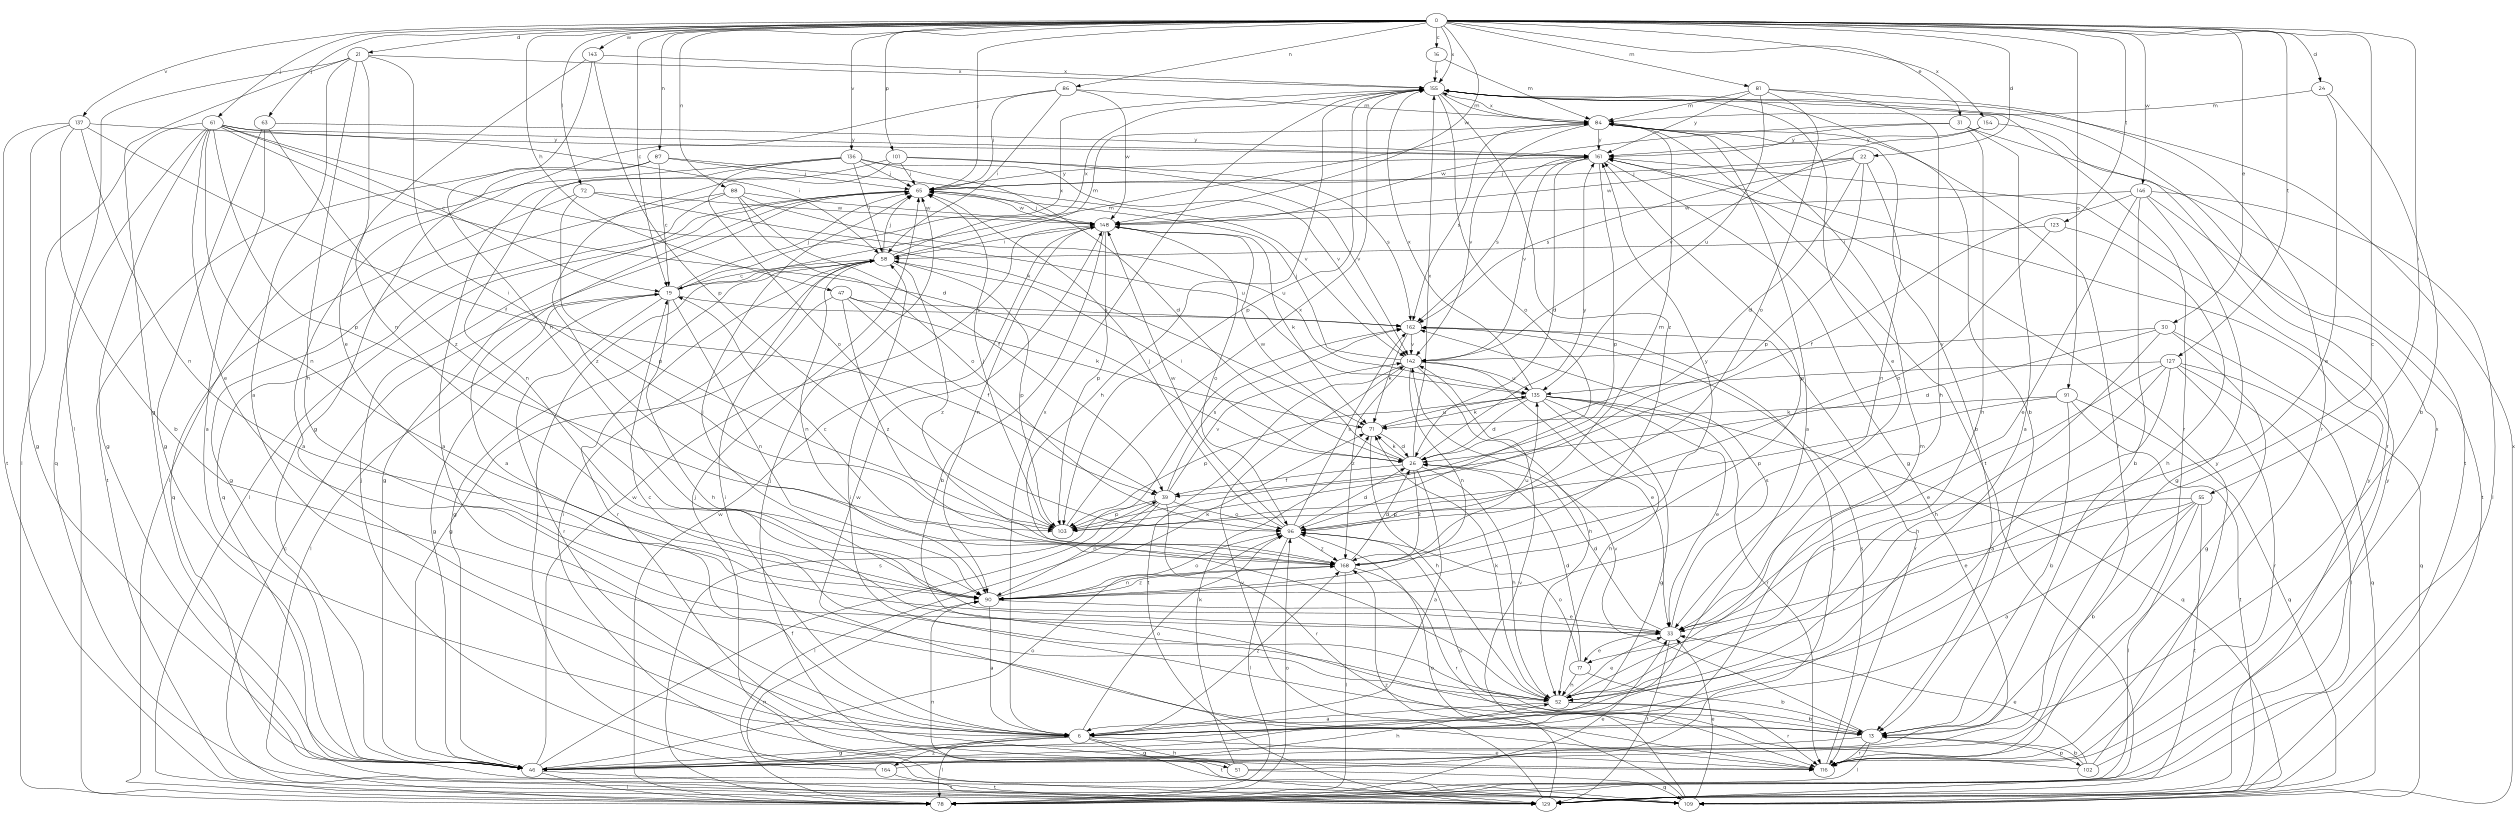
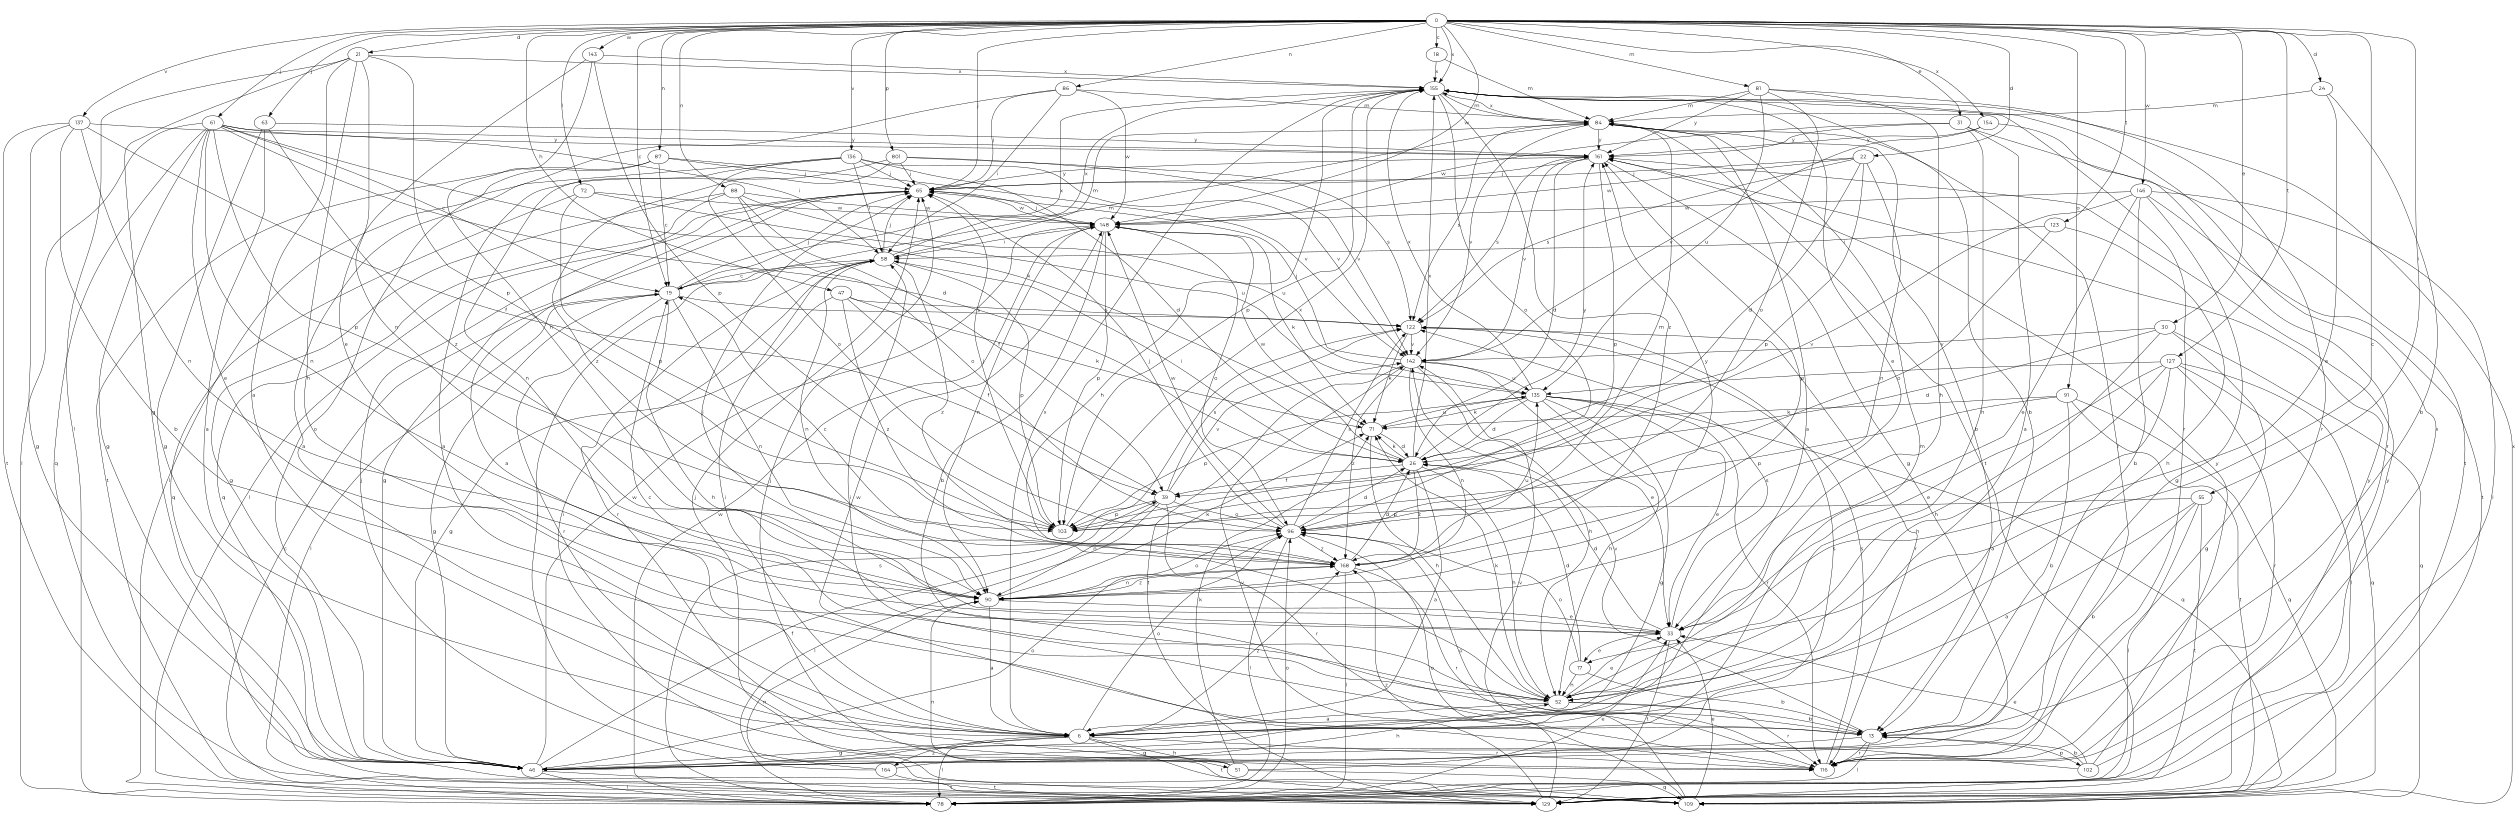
  strict digraph {
    fontname=Montserrat
    node [fontname=Montserrat]
    edge [fontname=Montserrat]
    0
-   16
+   16 [label=18]
    17
    19
    21
    22
    24
    30
    31
    47
    55
    61
    63
    65
    72
    81
    86
    87
    88
    91
-   101
+   101 [label=801]
    123
    127
    136
    137
    143
    146
    148
    154
    155
    84
    96
    13
    26
    52
    46
    78
    116
    90
-   122 [label=162]
+   122
    6
    103
    33
    142
    109
    129
    161
    168
    39
    71
    58
    135
    51
    164
    102
    0 -> 16 [label=c]
    0 -> 17 [label=c]
    0 -> 19 [label=c]
    0 -> 21 [label=d]
    0 -> 22 [label=d]
    0 -> 24 [label=d]
    0 -> 30 [label=e]
    0 -> 31 [label=e]
    0 -> 47 [label=h]
    0 -> 55 [label=i]
    0 -> 61 [label=j]
    0 -> 63 [label=j]
    0 -> 65 [label=j]
    0 -> 72 [label=l]
    0 -> 81 [label=m]
    0 -> 86 [label=n]
    0 -> 87 [label=n]
    0 -> 88 [label=n]
    0 -> 91 [label=o]
    0 -> 101 [label=p]
    0 -> 123 [label=t]
    0 -> 127 [label=t]
    0 -> 136 [label=v]
    0 -> 137 [label=v]
    0 -> 143 [label=w]
    0 -> 146 [label=w]
    0 -> 148 [label=w]
    0 -> 154 [label=x]
    0 -> 155 [label=x]
    16 -> 155 [label=x]
    16 -> 84 [label=m]
    17 -> 96 [label=o]
    17 -> 13 [label=b]
    17 -> 26 [label=d]
    17 -> 52 [label=h]
    19 -> 65 [label=j]
    19 -> 155 [label=x]
    19 -> 84 [label=m]
    19 -> 52 [label=h]
    19 -> 46 [label=g]
    19 -> 78 [label=l]
    19 -> 116 [label=r]
    19 -> 90 [label=n]
    19 -> 122 [label=s]
    21 -> 155 [label=x]
    21 -> 52 [label=h]
    21 -> 46 [label=g]
    21 -> 78 [label=l]
    21 -> 90 [label=n]
    21 -> 6 [label=a]
-   21 -> 103 [label=i]
+   21 -> 103 [label=p]
    22 -> 65 [label=j]
    22 -> 148 [label=w]
    22 -> 26 [label=d]
    22 -> 90 [label=n]
    22 -> 122 [label=s]
    22 -> 103 [label=p]
    24 -> 84 [label=m]
    24 -> 13 [label=b]
    24 -> 33 [label=e]
    30 -> 26 [label=d]
    30 -> 52 [label=h]
    30 -> 46 [label=g]
    30 -> 142 [label=v]
    30 -> 109 [label=q]
    31 -> 148 [label=w]
    31 -> 52 [label=h]
    31 -> 6 [label=a]
    31 -> 129 [label=t]
    31 -> 161 [label=y]
    47 -> 46 [label=g]
    47 -> 122 [label=s]
    47 -> 168 [label=z]
    47 -> 39 [label=f]
    47 -> 71 [label=k]
    55 -> 13 [label=b]
    55 -> 78 [label=l]
    55 -> 6 [label=a]
    55 -> 103 [label=p]
-   55 -> 33 [label=e]
    55 -> 129 [label=t]
    61 -> 19 [label=c]
    61 -> 26 [label=d]
    61 -> 46 [label=g]
    61 -> 78 [label=l]
    61 -> 90 [label=n]
    61 -> 103 [label=p]
    61 -> 33 [label=e]
    61 -> 109 [label=q]
    61 -> 161 [label=y]
    61 -> 71 [label=k]
    61 -> 58 [label=i]
    63 -> 46 [label=g]
    63 -> 6 [label=a]
    63 -> 161 [label=y]
    63 -> 168 [label=z]
    65 -> 148 [label=w]
    65 -> 46 [label=g]
    65 -> 78 [label=l]
    65 -> 6 [label=a]
    65 -> 161 [label=y]
    72 -> 148 [label=w]
    72 -> 103 [label=p]
    72 -> 109 [label=q]
    72 -> 135 [label=u]
    81 -> 84 [label=m]
    81 -> 96 [label=o]
    81 -> 52 [label=h]
    81 -> 116 [label=r]
    81 -> 161 [label=y]
    81 -> 135 [label=u]
    86 -> 65 [label=j]
    86 -> 148 [label=w]
    86 -> 84 [label=m]
-   86 -> 46 [label=g]
+   86 -> 46 [label=o]
    86 -> 58 [label=i]
    87 -> 19 [label=c]
    87 -> 65 [label=j]
    87 -> 78 [label=l]
    87 -> 142 [label=v]
    87 -> 129 [label=t]
    88 -> 148 [label=w]
    88 -> 96 [label=o]
    88 -> 46 [label=g]
    88 -> 109 [label=q]
    88 -> 39 [label=f]
    88 -> 135 [label=u]
    91 -> 13 [label=b]
    91 -> 103 [label=p]
    91 -> 109 [label=q]
    91 -> 129 [label=t]
    91 -> 71 [label=k]
    101 -> 65 [label=j]
    101 -> 122 [label=s]
    101 -> 6 [label=a]
    101 -> 142 [label=v]
    101 -> 168 [label=z]
    123 -> 96 [label=o]
    123 -> 52 [label=h]
    123 -> 58 [label=i]
    127 -> 52 [label=h]
    127 -> 78 [label=l]
    127 -> 116 [label=r]
    127 -> 6 [label=a]
    127 -> 33 [label=e]
    127 -> 109 [label=q]
    127 -> 135 [label=u]
    136 -> 65 [label=j]
    136 -> 96 [label=o]
    136 -> 26 [label=d]
    136 -> 90 [label=n]
    136 -> 6 [label=a]
    136 -> 142 [label=v]
    136 -> 58 [label=i]
    137 -> 13 [label=b]
    137 -> 46 [label=g]
    137 -> 90 [label=n]
    137 -> 129 [label=t]
    137 -> 161 [label=y]
    137 -> 39 [label=f]
    143 -> 155 [label=x]
    143 -> 90 [label=n]
    143 -> 103 [label=p]
    143 -> 33 [label=e]
    146 -> 148 [label=w]
    146 -> 13 [label=b]
    146 -> 46 [label=g]
    146 -> 78 [label=l]
    146 -> 33 [label=e]
    146 -> 129 [label=t]
-   146 -> 39 [label=f]
+   146 -> 39 [label=v]
    148 -> 65 [label=j]
    148 -> 96 [label=o]
    148 -> 13 [label=b]
    148 -> 90 [label=n]
    148 -> 103 [label=p]
    148 -> 71 [label=k]
    148 -> 58 [label=i]
    154 -> 116 [label=r]
    154 -> 142 [label=v]
    154 -> 161 [label=y]
    155 -> 84 [label=m]
    155 -> 96 [label=o]
    155 -> 13 [label=b]
    155 -> 52 [label=h]
    155 -> 116 [label=r]
    155 -> 103 [label=p]
    155 -> 33 [label=e]
    155 -> 168 [label=z]
    84 -> 155 [label=x]
    84 -> 13 [label=b]
    84 -> 116 [label=r]
    84 -> 122 [label=s]
    84 -> 6 [label=a]
    84 -> 142 [label=v]
    84 -> 129 [label=t]
    84 -> 161 [label=y]
    96 -> 65 [label=j]
    96 -> 148 [label=w]
    96 -> 84 [label=m]
    96 -> 26 [label=d]
    96 -> 78 [label=l]
    96 -> 122 [label=s]
    96 -> 168 [label=z]
    13 -> 46 [label=g]
    13 -> 78 [label=l]
    13 -> 116 [label=r]
    13 -> 142 [label=v]
    13 -> 58 [label=i]
    13 -> 102 [label=p]
    26 -> 148 [label=w]
    26 -> 155 [label=x]
    26 -> 52 [label=h]
    26 -> 6 [label=a]
    26 -> 161 [label=y]
    26 -> 168 [label=z]
    26 -> 39 [label=f]
    26 -> 71 [label=k]
    26 -> 58 [label=i]
    52 -> 19 [label=c]
    52 -> 13 [label=b]
    52 -> 116 [label=r]
    52 -> 6 [label=a]
    52 -> 33 [label=e]
    52 -> 71 [label=k]
    46 -> 148 [label=w]
    46 -> 84 [label=m]
    46 -> 96 [label=o]
    46 -> 78 [label=l]
    46 -> 129 [label=t]
    46 -> 39 [label=f]
    78 -> 148 [label=w]
    78 -> 96 [label=o]
    78 -> 122 [label=s]
    78 -> 33 [label=e]
    78 -> 161 [label=y]
    116 -> 148 [label=w]
    116 -> 122 [label=s]
    90 -> 96 [label=o]
    90 -> 6 [label=a]
    90 -> 33 [label=e]
    90 -> 161 [label=y]
    90 -> 168 [label=z]
    90 -> 71 [label=k]
    122 -> 116 [label=r]
    122 -> 142 [label=v]
    122 -> 71 [label=k]
    6 -> 155 [label=x]
    6 -> 96 [label=o]
    6 -> 46 [label=g]
    6 -> 78 [label=l]
-   6 -> 116 [label=e]
+   6 -> 116 [label=r]
    6 -> 129 [label=t]
    6 -> 168 [label=z]
    6 -> 58 [label=i]
    6 -> 51 [label=h]
    6 -> 164 [label=z]
    103 -> 65 [label=j]
    103 -> 155 [label=x]
    33 -> 17 [label=e]
    33 -> 65 [label=j]
    33 -> 26 [label=d]
    33 -> 122 [label=s]
    33 -> 129 [label=t]
    142 -> 65 [label=j]
    142 -> 52 [label=h]
    142 -> 90 [label=n]
    142 -> 33 [label=e]
    142 -> 129 [label=t]
    142 -> 168 [label=z]
    142 -> 135 [label=u]
    109 -> 65 [label=j]
    109 -> 155 [label=x]
    109 -> 90 [label=n]
    109 -> 33 [label=e]
    109 -> 142 [label=v]
    109 -> 168 [label=z]
    129 -> 19 [label=c]
    129 -> 96 [label=o]
    129 -> 90 [label=n]
    129 -> 142 [label=v]
    129 -> 161 [label=y]
    161 -> 65 [label=j]
    161 -> 26 [label=d]
    161 -> 46 [label=g]
    161 -> 122 [label=s]
    161 -> 103 [label=p]
    161 -> 142 [label=v]
    168 -> 19 [label=c]
    168 -> 26 [label=d]
    168 -> 78 [label=l]
    168 -> 116 [label=r]
    168 -> 90 [label=n]
    168 -> 161 [label=y]
    168 -> 135 [label=u]
    39 -> 96 [label=o]
    39 -> 78 [label=l]
    39 -> 116 [label=r]
    39 -> 90 [label=n]
    39 -> 122 [label=s]
    39 -> 103 [label=p]
    39 -> 142 [label=v]
    71 -> 26 [label=d]
    71 -> 52 [label=h]
    71 -> 135 [label=u]
    58 -> 19 [label=c]
    58 -> 65 [label=j]
    58 -> 155 [label=x]
    58 -> 84 [label=m]
-   58 -> 46 [label=g]
    58 -> 116 [label=r]
    58 -> 90 [label=n]
    58 -> 103 [label=p]
    58 -> 168 [label=z]
    135 -> 155 [label=x]
    135 -> 26 [label=d]
    135 -> 52 [label=h]
    135 -> 46 [label=g]
    135 -> 116 [label=r]
    135 -> 103 [label=p]
    135 -> 33 [label=e]
    135 -> 109 [label=q]
    135 -> 71 [label=k]
    51 -> 65 [label=j]
    51 -> 122 [label=s]
    51 -> 109 [label=q]
    51 -> 71 [label=k]
    51 -> 58 [label=i]
    164 -> 65 [label=j]
    164 -> 52 [label=h]
    164 -> 129 [label=t]
    164 -> 58 [label=i]
    102 -> 155 [label=x]
    102 -> 96 [label=o]
    102 -> 13 [label=b]
    102 -> 33 [label=e]
    102 -> 161 [label=y]
  }
